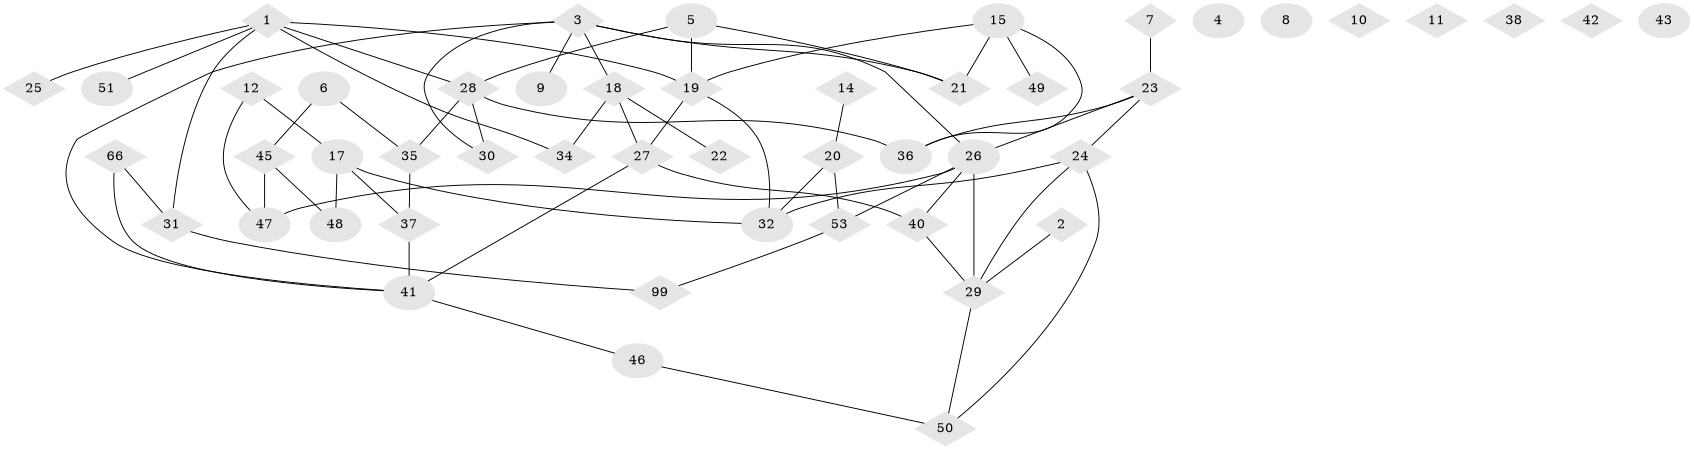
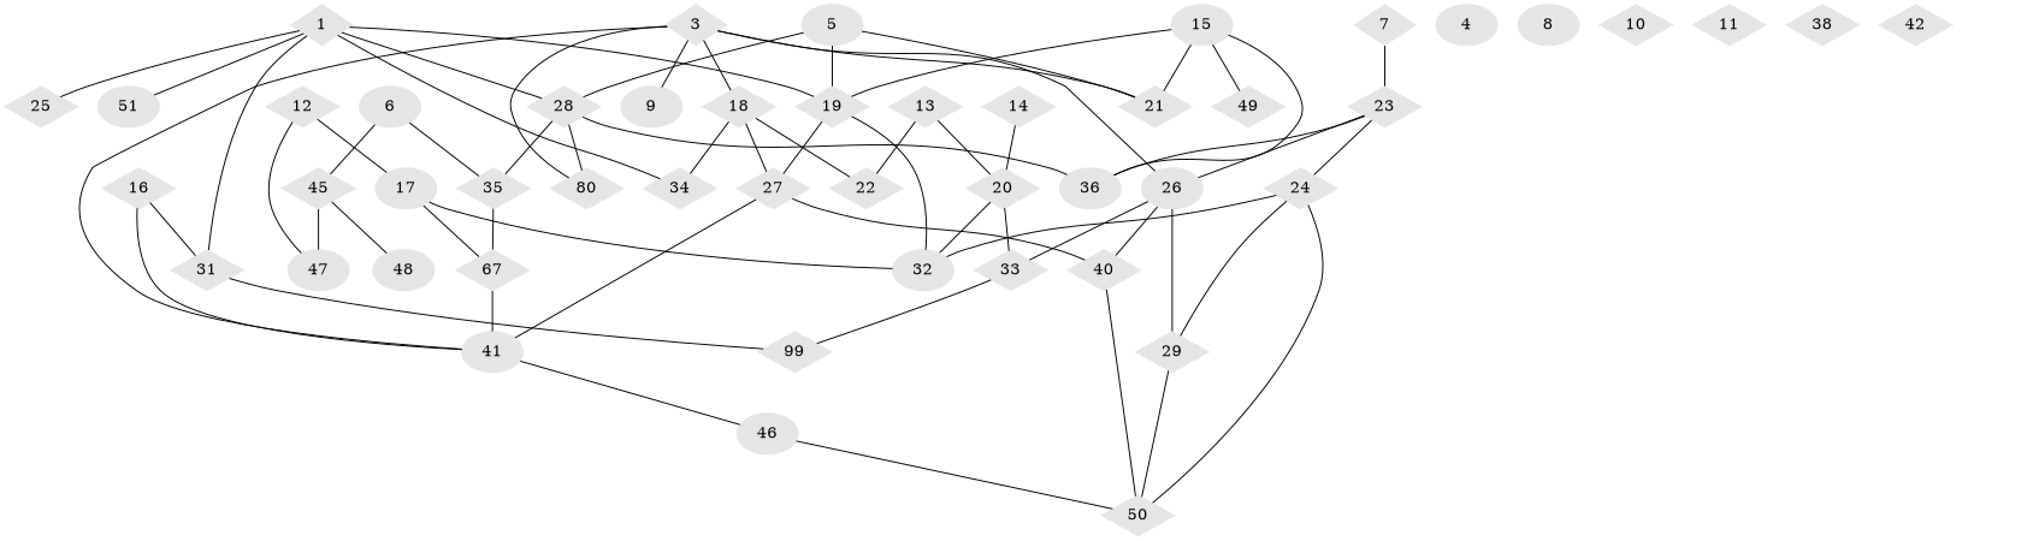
  graph {
    node [color=gray90 shape=diamond style=filled]
    1
    19
    25
    28
    31
    34
    51 [shape=ellipse]
    32 [shape=ellipse]
    27
-   30
+   30 [label=80]
    35
    36 [shape=ellipse]
    n13 [label=99]
-   2
    29
    50
    9 [shape=ellipse]
    3
    18
    21
    26 [shape=ellipse]
    41 [shape=ellipse]
    22
    47 [shape=ellipse]
-   33 [label=53]
+   33
    40
    46 [shape=ellipse]
    4 [shape=ellipse]
    5 [shape=ellipse]
    6 [shape=ellipse]
    45
-   37
+   37 [label=67]
    48 [shape=ellipse]
    7
    23
    24
    8 [shape=ellipse]
    10
    11
    17 [shape=ellipse]
    12
+   13
    20
    14
    15 [shape=ellipse]
    49
-   16 [label=66]
+   16
    38
    42
-   43 [shape=ellipse]
    1 -- 19
    1 -- 25
    1 -- 28
    1 -- 31
    1 -- 34
    1 -- 51
    19 -- 32
    19 -- 27
    28 -- 30
    28 -- 35
    28 -- 36
    31 -- n13
    27 -- 41
    27 -- 40
    35 -- 37
-   2 -- 29
    29 -- 50
    3 -- 30
    3 -- 9
    3 -- 18
    3 -- 21
    3 -- 26
    3 -- 41
    18 -- 34
    18 -- 27
    18 -- 22
    26 -- 29
-   26 -- 47
    26 -- 33
    26 -- 40
    41 -- 46
    33 -- n13
-   40 -- 29
+   40 -- 50
    46 -- 50
    5 -- 19
    5 -- 28
    5 -- 21
    6 -- 35
    6 -- 45
    45 -- 47
    45 -- 48
    37 -- 41
    7 -- 23
    23 -- 36
    23 -- 26
    23 -- 24
    24 -- 32
    24 -- 29
    24 -- 50
    17 -- 32
    17 -- 37
-   17 -- 48
    12 -- 47
    12 -- 17
+   13 -- 22
+   13 -- 20
    20 -- 32
    20 -- 33
    14 -- 20
    15 -- 19
    15 -- 36
    15 -- 21
    15 -- 49
    16 -- 31
    16 -- 41
  }
